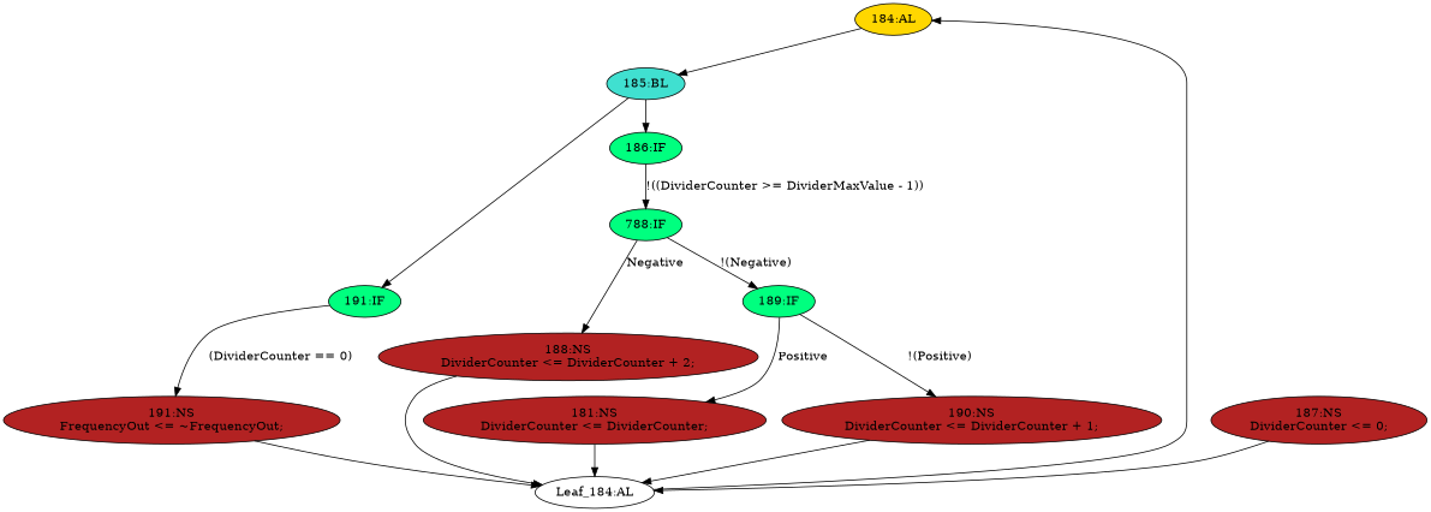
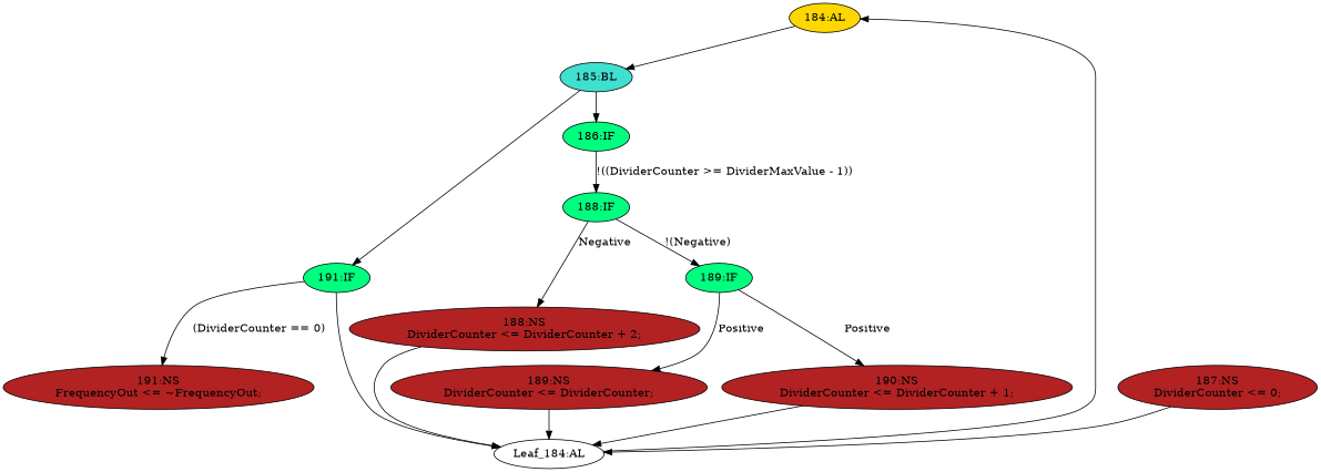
  strict digraph {
    node [fillcolor=firebrick statements="[]" style=filled typ=NonblockingSubstitution]
    edge [cond="[]" lineno=None]
    n1 [ast="<pyverilog.vparser.ast.Always object at 0x7f12a5ec8390>" clk_sens=True fillcolor=gold label="184:AL" sens="['MainClock']" typ=Always use_var="['DividerMaxValue', 'FrequencyOut', 'DividerCounter', 'Negative', 'Positive']"]
    n2 [ast="<pyverilog.vparser.ast.Block object at 0x7f12a5ec83d0>" fillcolor=turquoise label="185:BL" typ=Block]
    n3 [ast="<pyverilog.vparser.ast.IfStatement object at 0x7f12a5ec8e10>" fillcolor=springgreen label="191:IF" typ=IfStatement]
    n4 [ast="<pyverilog.vparser.ast.IfStatement object at 0x7f12a5ec86d0>" fillcolor=springgreen label="186:IF" typ=IfStatement]
    n5 [ast="<pyverilog.vparser.ast.NonblockingSubstitution object at 0x7f12a5ec41d0>" label="191:NS\nFrequencyOut <= ~FrequencyOut;" statements="[<pyverilog.vparser.ast.NonblockingSubstitution object at 0x7f12a5ec41d0>]"]
-   n6 [ast="<pyverilog.vparser.ast.IfStatement object at 0x7f12a5ec8a50>" fillcolor=springgreen label="788:IF" typ=IfStatement]
+   n6 [ast="<pyverilog.vparser.ast.IfStatement object at 0x7f12a5ec8a50>" fillcolor=springgreen label="188:IF" typ=IfStatement]
    n7 [ast="<pyverilog.vparser.ast.NonblockingSubstitution object at 0x7f12a5ec8710>" label="187:NS\nDividerCounter <= 0;" statements="[<pyverilog.vparser.ast.NonblockingSubstitution object at 0x7f12a5ec8710>]"]
    n8 [def_var="['FrequencyOut', 'DividerCounter']" label="Leaf_184:AL" fillcolor="" statements="" style="" typ=""]
-   n9 [ast="<pyverilog.vparser.ast.NonblockingSubstitution object at 0x7f12a5ec8d90>" label="181:NS\nDividerCounter <= DividerCounter;" statements="[<pyverilog.vparser.ast.NonblockingSubstitution object at 0x7f12a5ec8d90>]"]
+   n9 [ast="<pyverilog.vparser.ast.NonblockingSubstitution object at 0x7f12a5ec8d90>" label="189:NS\nDividerCounter <= DividerCounter;" statements="[<pyverilog.vparser.ast.NonblockingSubstitution object at 0x7f12a5ec8d90>]"]
    n10 [ast="<pyverilog.vparser.ast.NonblockingSubstitution object at 0x7f12a5ec8a90>" label="188:NS\nDividerCounter <= DividerCounter + 2;" statements="[<pyverilog.vparser.ast.NonblockingSubstitution object at 0x7f12a5ec8a90>]"]
    n11 [ast="<pyverilog.vparser.ast.IfStatement object at 0x7f12a5ec8e50>" fillcolor=springgreen label="189:IF" typ=IfStatement]
    n12 [ast="<pyverilog.vparser.ast.NonblockingSubstitution object at 0x7f12a5ec4050>" label="190:NS\nDividerCounter <= DividerCounter + 1;" statements="[<pyverilog.vparser.ast.NonblockingSubstitution object at 0x7f12a5ec4050>]"]
    n1 -> n2
    n2 -> n3
    n2 -> n4
    n3 -> n5 [cond="['DividerCounter']" label="(DividerCounter == 0)" lineno=191]
    n4 -> n6 [cond="['DividerCounter', 'DividerMaxValue']" label="!((DividerCounter >= DividerMaxValue - 1))" lineno=186]
-   n5 -> n8
+   n3 -> n8
    n6 -> n10 [cond="['Negative']" label=Negative lineno=188]
    n6 -> n11 [cond="['Negative']" label="!(Negative)" lineno=188]
    n7 -> n8
    n8 -> n1 [cond="" lineno=""]
    n9 -> n8
    n10 -> n8
    n11 -> n9 [cond="['Positive']" label=Positive lineno=189]
-   n11 -> n12 [cond="['Positive']" label="!(Positive)" lineno=189]
+   n11 -> n12 [cond="['Positive']" label=Positive lineno=189]
    n12 -> n8
  }
